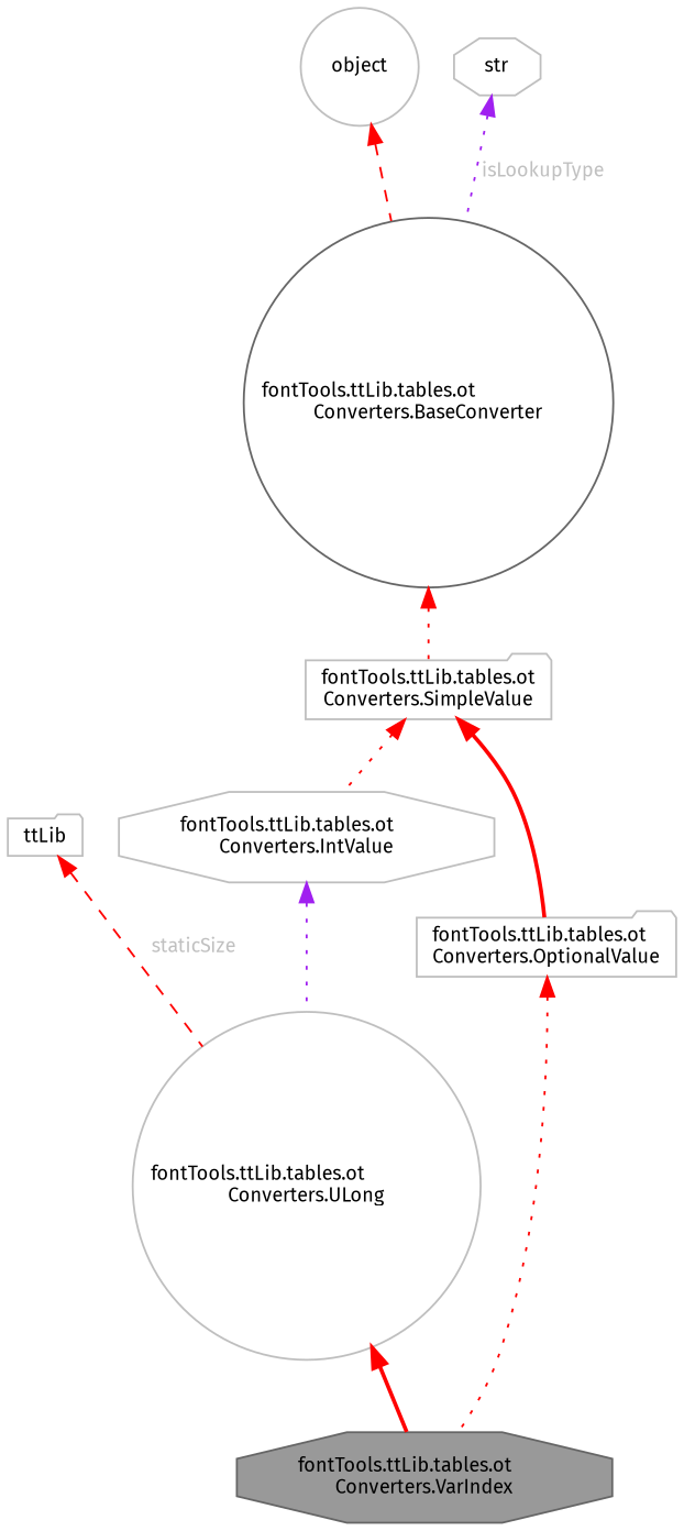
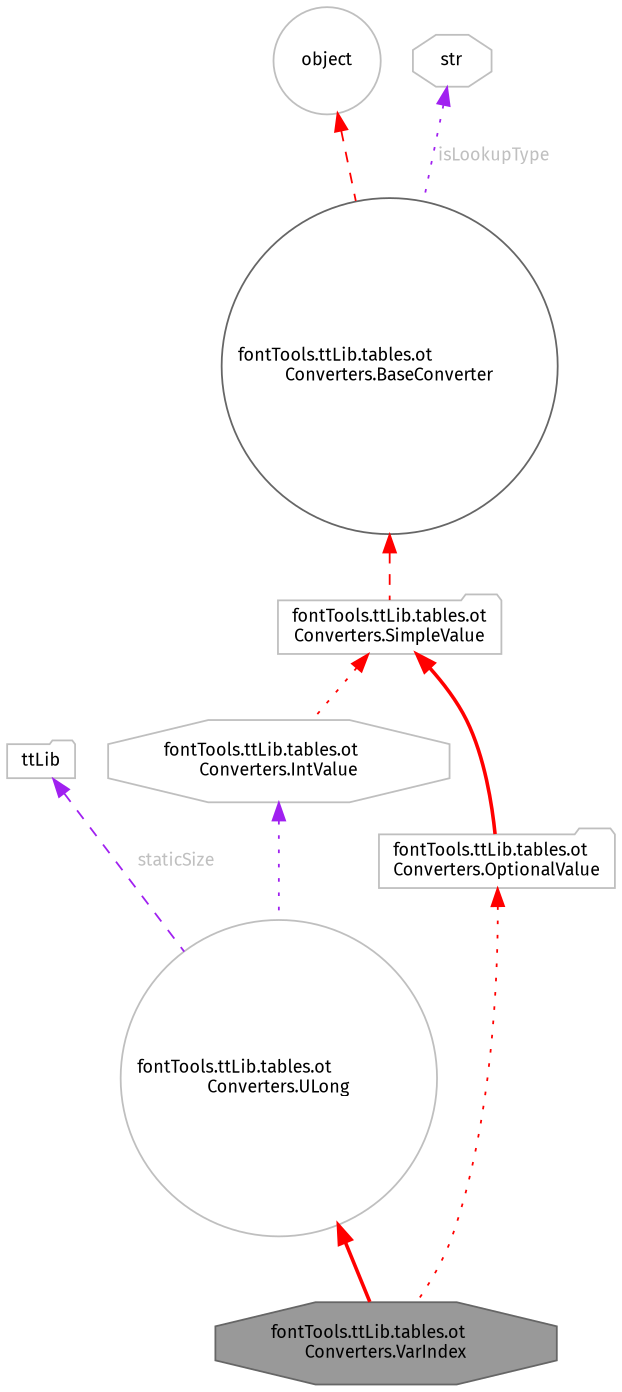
  digraph {
    fontname="Fira Sans"
    rankdir=TB
    node [color=grey75 fillcolor=white fontname="Fira Sans" fontsize=10 shape=octagon style=filled]
    edge [color=red dir=back fontname="Fira Sans" fontsize=10 labelfontname=Helvetica labelfontsize=10 style=dotted]
    n1 [color=gray40 fillcolor=grey60 fontcolor=black height=0.2 label="fontTools.ttLib.tables.ot\lConverters.VarIndex" width=0.4]
    n2 [height=0.2 label="fontTools.ttLib.tables.ot\lConverters.OptionalValue" shape=folder width=0.4]
    n3 [height=0.2 label="fontTools.ttLib.tables.ot\lConverters.SimpleValue" shape=folder width=0.4]
    n4 [height=0.2 label="fontTools.ttLib.tables.ot\lConverters.IntValue" width=0.4]
    n5 [height=0.2 label="fontTools.ttLib.tables.ot\lConverters.ULong" shape=circle width=0.4]
    n6 [color=gray40 height=0.2 label="fontTools.ttLib.tables.ot\lConverters.BaseConverter" shape=circle width=0.4]
    n7 [height=0.2 label=object shape=circle width=0.4]
    n8 [height=0.2 label=str width=0.4]
    n9 [height=0.2 label=ttLib shape=folder width=0.4]
    n2 -> n1
    n3 -> n2 [style=bold]
    n3 -> n4
    n4 -> n5 [color=purple]
    n5 -> n1 [style=bold]
-   n6 -> n3
+   n6 -> n3 [style=dashed]
    n7 -> n6 [style=dashed]
    n8 -> n6 [color=purple fontcolor=grey label=" isLookupType"]
-   n9 -> n5 [fontcolor=grey label=" staticSize" style=dashed]
+   n9 -> n5 [color=purple fontcolor=grey label=" staticSize" style=dashed]
  }
